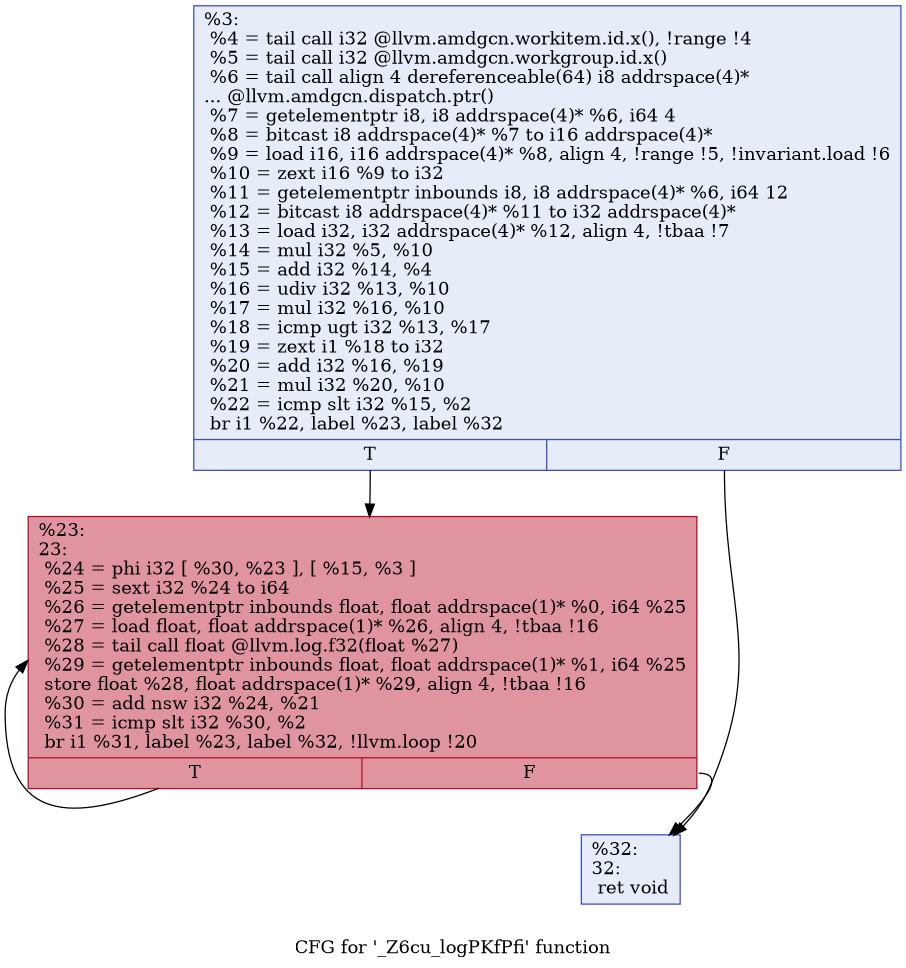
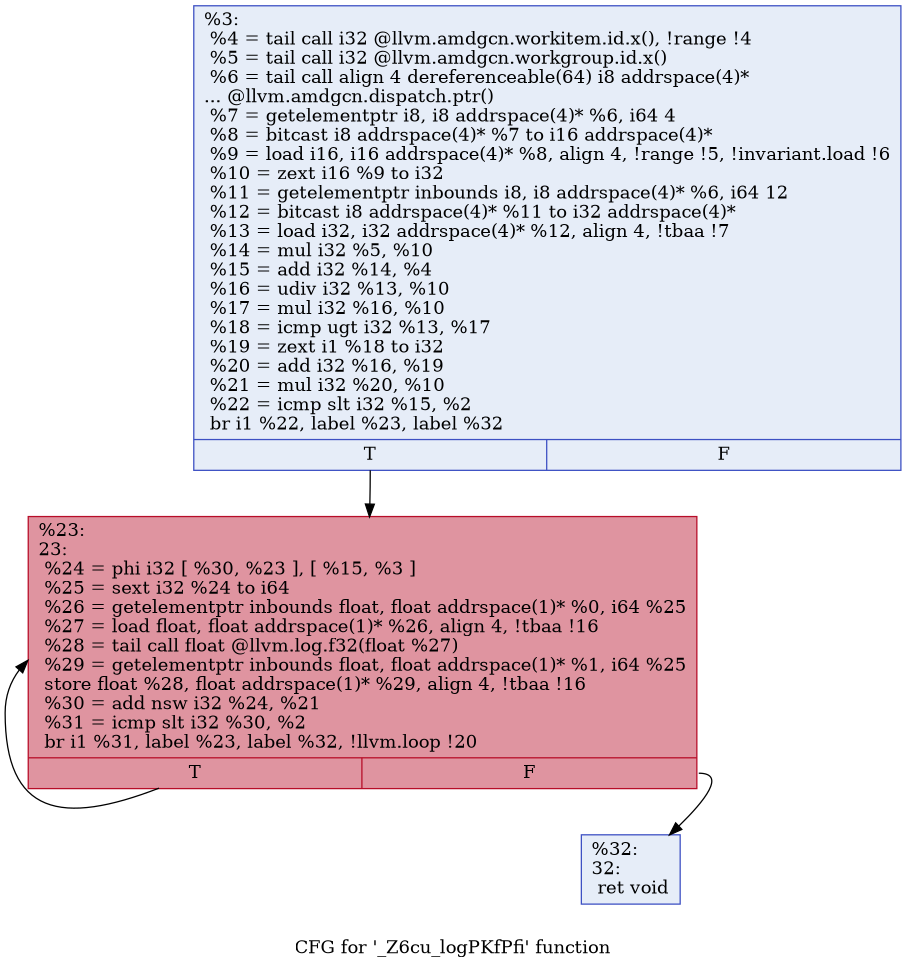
  digraph {
    label="CFG for '_Z6cu_logPKfPfi' function"
    node [color="#3d50c3ff" fillcolor="#c7d7f070" shape=record style=filled]
    edge [tailport=s0]
    n1 [label="{%3:\l  %4 = tail call i32 @llvm.amdgcn.workitem.id.x(), !range !4\l  %5 = tail call i32 @llvm.amdgcn.workgroup.id.x()\l  %6 = tail call align 4 dereferenceable(64) i8 addrspace(4)*\l... @llvm.amdgcn.dispatch.ptr()\l  %7 = getelementptr i8, i8 addrspace(4)* %6, i64 4\l  %8 = bitcast i8 addrspace(4)* %7 to i16 addrspace(4)*\l  %9 = load i16, i16 addrspace(4)* %8, align 4, !range !5, !invariant.load !6\l  %10 = zext i16 %9 to i32\l  %11 = getelementptr inbounds i8, i8 addrspace(4)* %6, i64 12\l  %12 = bitcast i8 addrspace(4)* %11 to i32 addrspace(4)*\l  %13 = load i32, i32 addrspace(4)* %12, align 4, !tbaa !7\l  %14 = mul i32 %5, %10\l  %15 = add i32 %14, %4\l  %16 = udiv i32 %13, %10\l  %17 = mul i32 %16, %10\l  %18 = icmp ugt i32 %13, %17\l  %19 = zext i1 %18 to i32\l  %20 = add i32 %16, %19\l  %21 = mul i32 %20, %10\l  %22 = icmp slt i32 %15, %2\l  br i1 %22, label %23, label %32\l|{<s0>T|<s1>F}}"]
    n2 [color="#b70d28ff" fillcolor="#b70d2870" label="{%23:\l23:                                               \l  %24 = phi i32 [ %30, %23 ], [ %15, %3 ]\l  %25 = sext i32 %24 to i64\l  %26 = getelementptr inbounds float, float addrspace(1)* %0, i64 %25\l  %27 = load float, float addrspace(1)* %26, align 4, !tbaa !16\l  %28 = tail call float @llvm.log.f32(float %27)\l  %29 = getelementptr inbounds float, float addrspace(1)* %1, i64 %25\l  store float %28, float addrspace(1)* %29, align 4, !tbaa !16\l  %30 = add nsw i32 %24, %21\l  %31 = icmp slt i32 %30, %2\l  br i1 %31, label %23, label %32, !llvm.loop !20\l|{<s0>T|<s1>F}}"]
    n3 [label="{%32:\l32:                                               \l  ret void\l}"]
    n1 -> n2
-   n1 -> n3 [tailport=s1]
    n2 -> n2
    n2 -> n3 [tailport=s1]
  }
